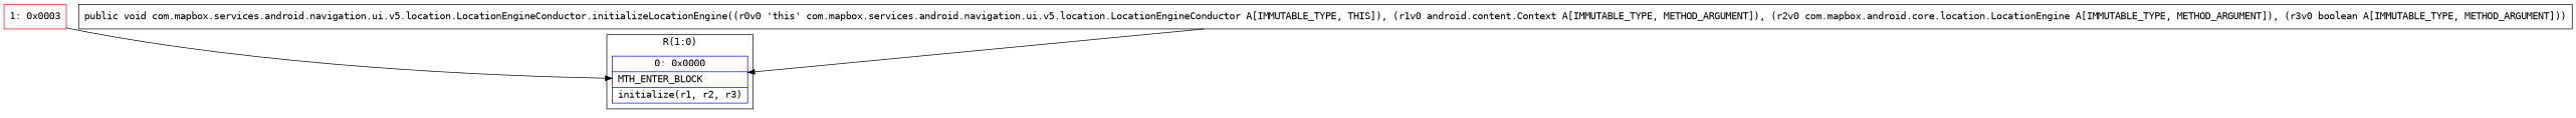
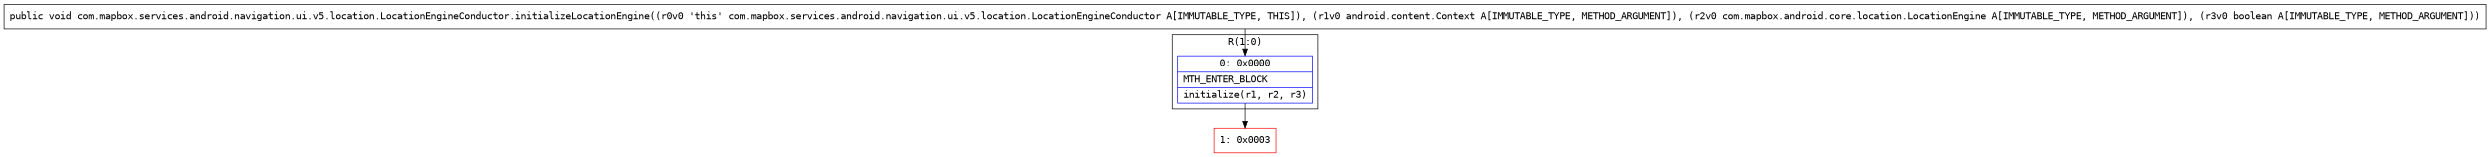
  digraph {
    fontname="DejaVu Sans Mono"
    node [shape=record fontname="DejaVu Sans Mono"]
    edge [fontname="DejaVu Sans Mono"]
    n1 [color=blue label="{0\:\ 0x0000|MTH_ENTER_BLOCK\l|initialize(r1, r2, r3)\l}"]
    n2 [color=red label="{1\:\ 0x0003}"]
    n3 [label="{public void com.mapbox.services.android.navigation.ui.v5.location.LocationEngineConductor.initializeLocationEngine((r0v0 'this' com.mapbox.services.android.navigation.ui.v5.location.LocationEngineConductor A[IMMUTABLE_TYPE, THIS]), (r1v0 android.content.Context A[IMMUTABLE_TYPE, METHOD_ARGUMENT]), (r2v0 com.mapbox.android.core.location.LocationEngine A[IMMUTABLE_TYPE, METHOD_ARGUMENT]), (r3v0 boolean A[IMMUTABLE_TYPE, METHOD_ARGUMENT])) }"]
    subgraph cluster_1 {
      label="R(1:0)"
      n1
    }
-   n2 -> n1
+   n1 -> n2
    n3 -> n1
  }
